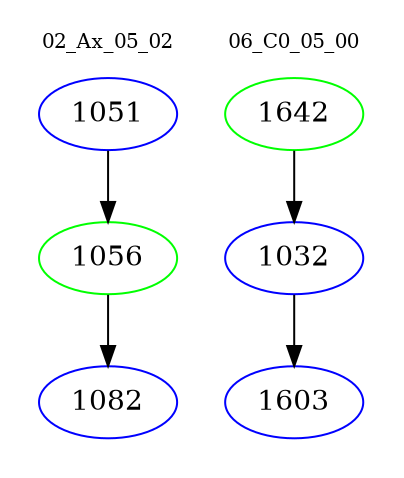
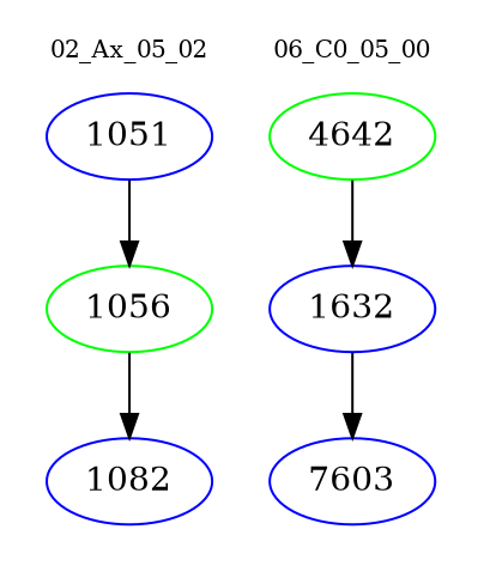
  digraph {
    node [color=blue]
    edge [color=black]
    n1 [label=1051]
    n2 [color=green label=1056]
    n3 [label=1082]
-   n4 [color=green label=1642]
-   n5 [label=1032]
-   n6 [label=1603]
+   n4 [color=green label=4642]
+   n5 [label=1632]
+   n6 [label=7603]
    subgraph cluster_1 {
      color=white
      fontsize=10
      label="02_Ax_05_02"
      n1
      n2
      n3
    }
    subgraph cluster_2 {
      color=white
      fontsize=10
      label="06_C0_05_00"
      n4
      n5
      n6
    }
    n1 -> n2
    n2 -> n3
    n4 -> n5
    n5 -> n6
  }
